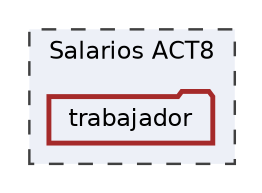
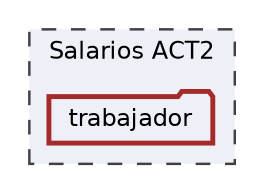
  digraph {
    compound=true
    rankdir=LR
    n1 [color=brown fillcolor="#edf0f7" fontname=Helvetica fontsize=10 height=0.2 label=trabajador shape=folder style="filled,bold" width=0.4]
    subgraph cluster_1 {
      bgcolor="#edf0f7"
      fontname=Helvetica
      fontsize=10
-     label="Salarios ACT8"
+     label="Salarios ACT2"
      pencolor=grey25
      style="filled,dashed"
      n1
    }
  }
